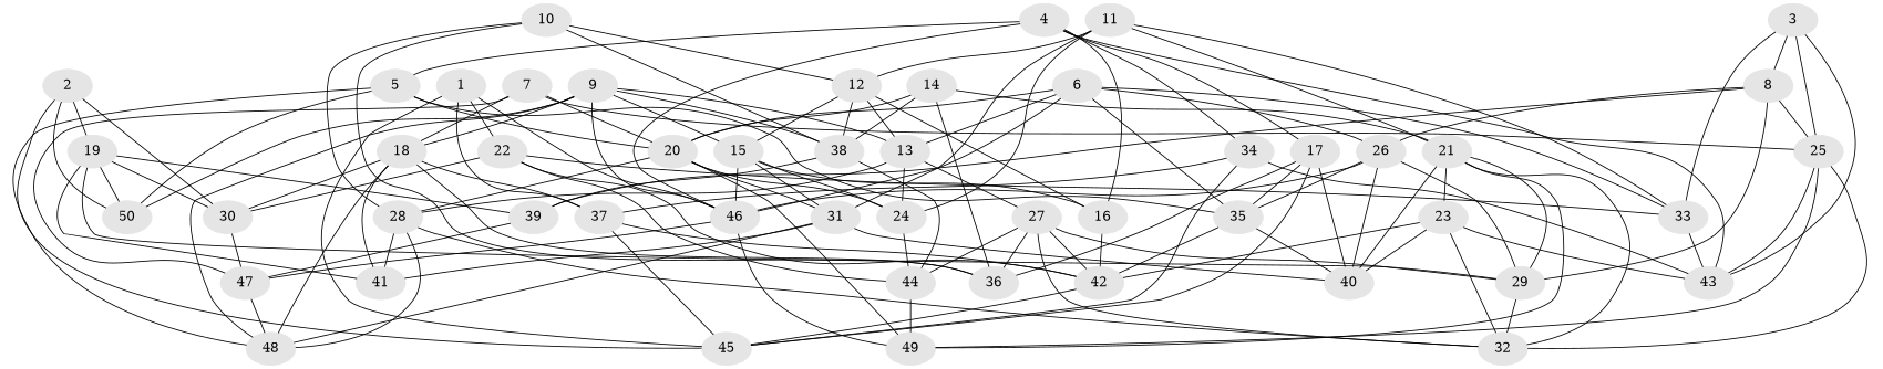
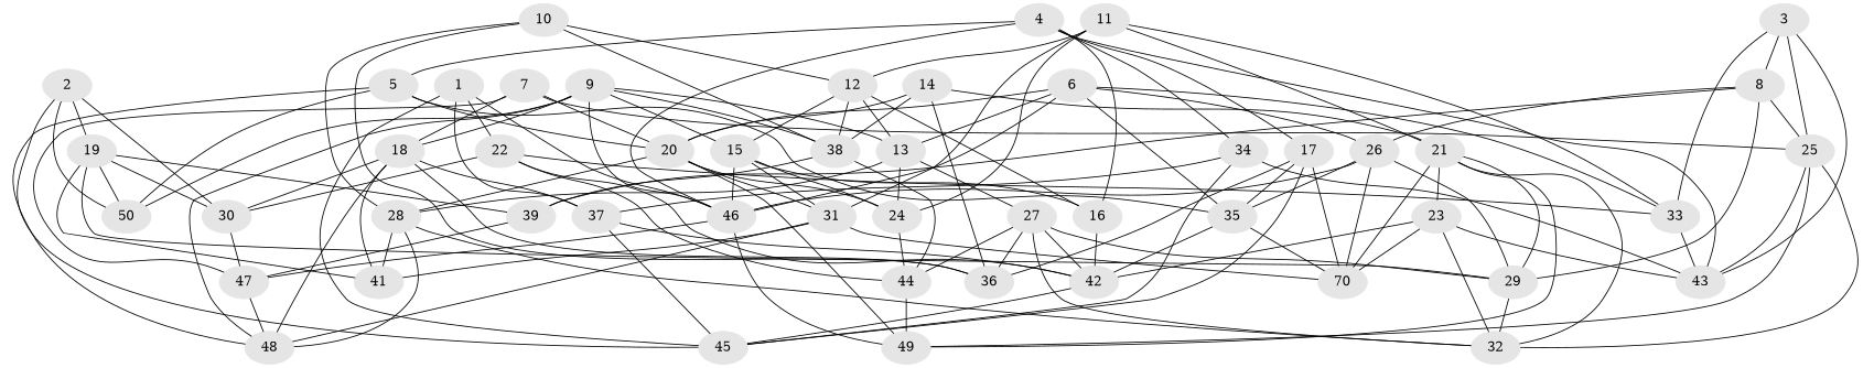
  graph {
    node [color=gray90 style=filled]
    edge [weight=1.0]
    1
    22
    37
    45
    46
    30
    33
    42
    44
    47
    49
    2
    19
    50
    29
    39
    41
    3
    8
    25
    43
    26
    32
    4
    5
    16
    17
    34
    20
    35
    48
    36
-   40
+   40 [label=70]
    28
    24
    31
    6
    13
    27
    7
    18
    9
    15
    38
    10
    12
    11
    21
    23
    14
    1 -- 22
    1 -- 37
    1 -- 45
    1 -- 46
    22 -- 30
    22 -- 33 [weight=2.0]
    22 -- 42
    22 -- 44
    37 -- 45
    37 -- 42
    46 -- 47
    46 -- 49
    30 -- 47 [weight=2.0]
    33 -- 43
    42 -- 45
    44 -- 49 [weight=2.0]
    47 -- 48
    2 -- 45
    2 -- 30
    2 -- 19
    2 -- 50
    19 -- 30
    19 -- 50
    19 -- 29
    19 -- 39
    19 -- 41
    29 -- 32
    39 -- 47
    3 -- 33
    3 -- 8
    3 -- 25
    3 -- 43
    8 -- 29
    8 -- 39
    8 -- 25
    8 -- 26
    25 -- 49
    25 -- 43
    25 -- 32
    26 -- 46
    26 -- 29
    26 -- 35
    26 -- 40
    4 -- 46
    4 -- 43
    4 -- 5
    4 -- 16
    4 -- 17
    4 -- 34
    5 -- 50 [weight=2.0]
    5 -- 20
    5 -- 35
    5 -- 48
    16 -- 42
    17 -- 45
    17 -- 35
    17 -- 36 [weight=2.0]
    17 -- 40
    34 -- 37
    34 -- 45
    34 -- 43
    20 -- 49
    20 -- 28
    20 -- 24
    20 -- 31
    35 -- 42
    35 -- 40
    28 -- 41
    28 -- 32
    28 -- 48
    24 -- 44
    31 -- 41
    31 -- 48
    31 -- 40
    6 -- 46
    6 -- 33
    6 -- 26
    6 -- 20
    6 -- 35
    6 -- 13
    13 -- 28
    13 -- 24
    13 -- 27
    27 -- 42
    27 -- 44
    27 -- 29
    27 -- 32
    27 -- 36
    7 -- 47
    7 -- 25
    7 -- 20
    7 -- 18
    18 -- 37 [weight=2.0]
    18 -- 30
    18 -- 41
    18 -- 48
    18 -- 36
    9 -- 46
    9 -- 50 [weight=2.0]
    9 -- 48
    9 -- 13
    9 -- 18
    9 -- 15
    9 -- 38
    15 -- 46
    15 -- 16
    15 -- 24
    15 -- 31
    38 -- 44
    38 -- 39
    10 -- 36
    10 -- 28
    10 -- 38
    10 -- 12
    12 -- 16
    12 -- 13
    12 -- 15
    12 -- 38
    11 -- 33
    11 -- 24 [weight=2.0]
    11 -- 31
    11 -- 12
    11 -- 21
    21 -- 49
    21 -- 29
    21 -- 32
    21 -- 40
    21 -- 23
    23 -- 42 [weight=2.0]
    23 -- 43
    23 -- 32
    23 -- 40
    14 -- 20
    14 -- 36
    14 -- 38
    14 -- 21
  }
